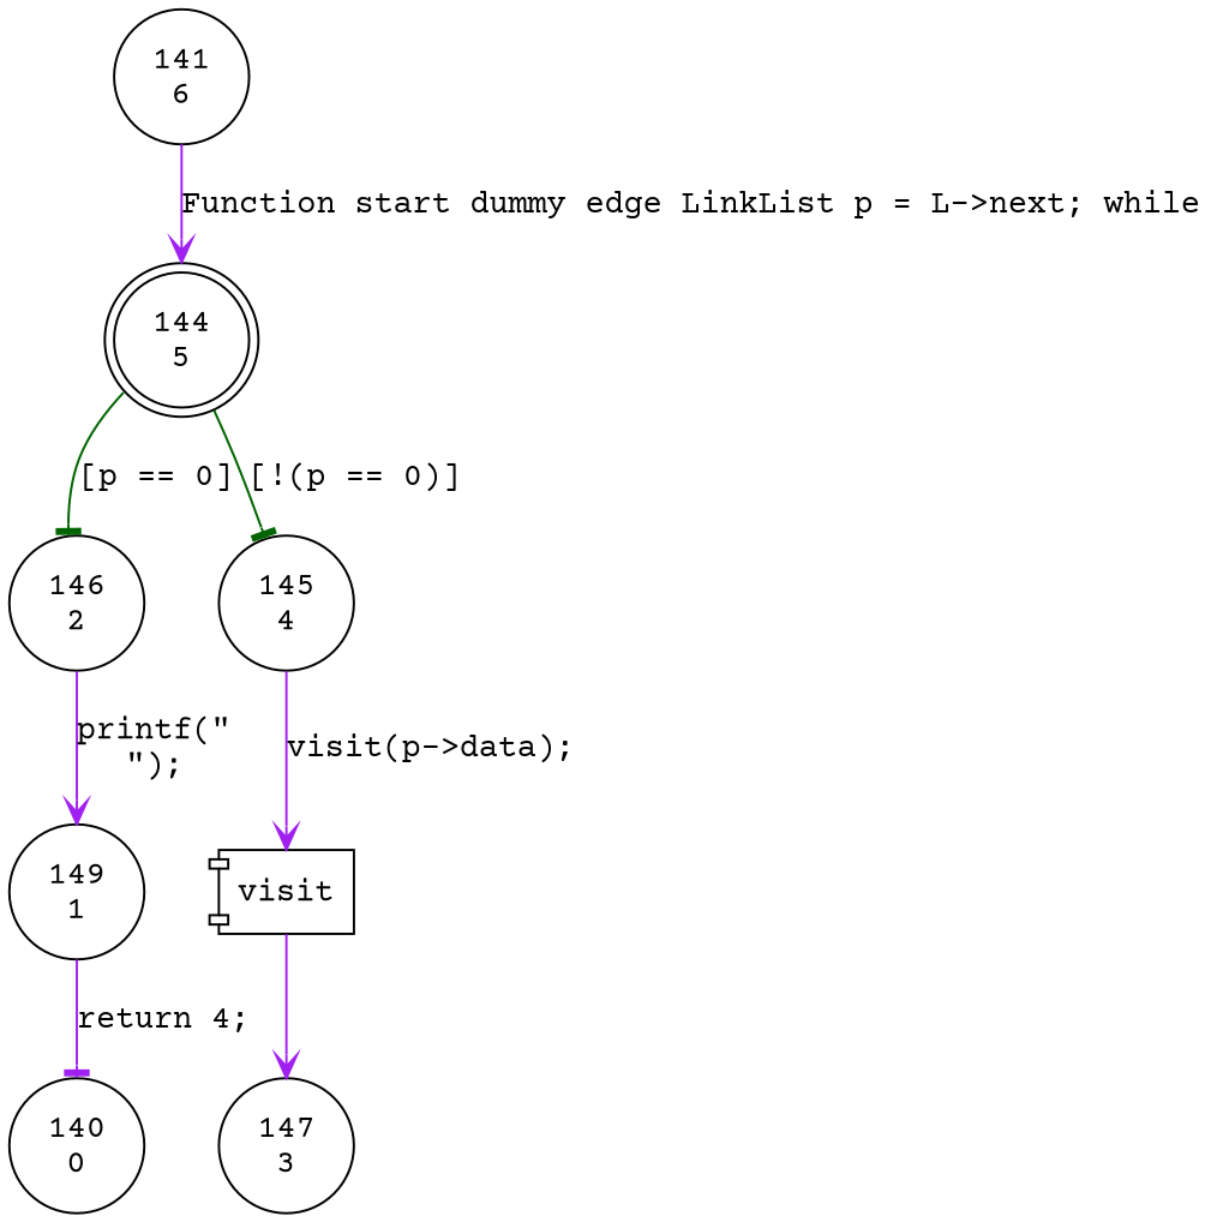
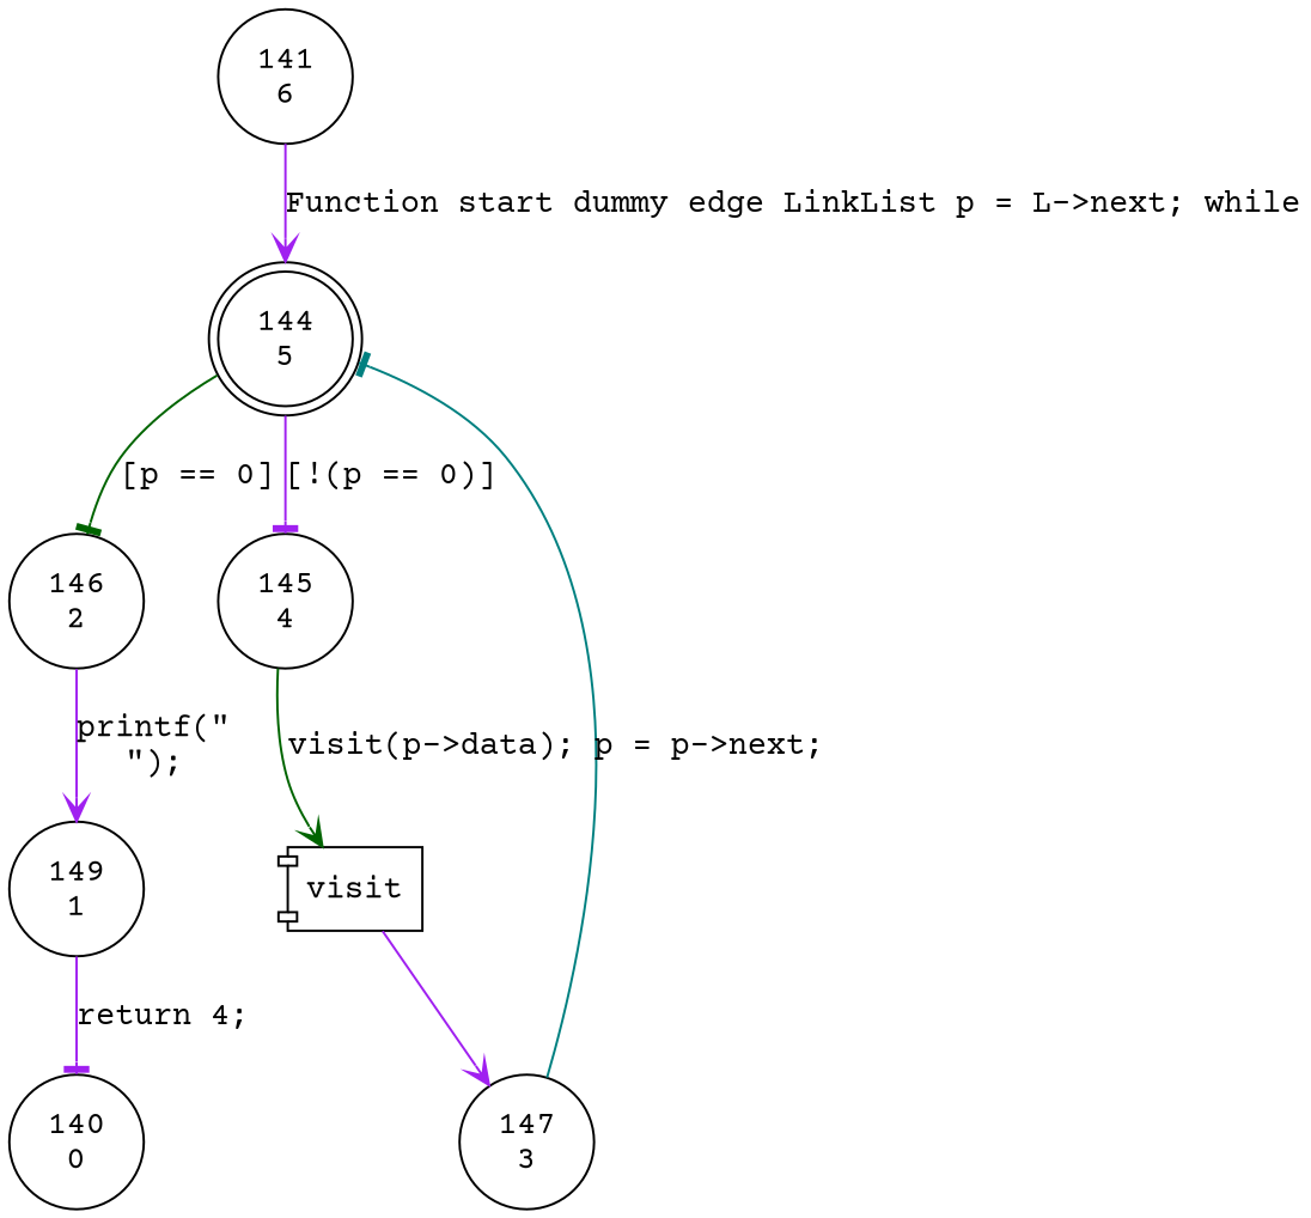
  digraph {
    fontname="Courier Prime"
    node [fontname="Courier Prime" shape=circle]
    edge [arrowhead=tee color=purple fontname="Courier Prime"]
    n1 [label="144\n5" shape=doublecircle]
    n2 [label="146\n2"]
    n3 [label="145\n4"]
    n4 [label="149\n1"]
    n5 [label=visit shape=component]
    n6 [label="140\n0"]
    n7 [label="147\n3"]
    n8 [label="141\n6"]
    n1 -> n2 [color=darkgreen label="[p == 0]"]
-   n1 -> n3 [color=darkgreen label="[!(p == 0)]"]
+   n1 -> n3 [label="[!(p == 0)]"]
    n2 -> n4 [arrowhead=vee label="printf(\"\n\");"]
-   n3 -> n5 [arrowhead=vee label="visit(p->data);"]
+   n3 -> n5 [arrowhead=vee color=darkgreen label="visit(p->data);"]
    n4 -> n6 [label="return 4;"]
    n5 -> n7 [arrowhead=vee]
+   n7 -> n1 [color=teal label="p = p->next; "]
    n8 -> n1 [arrowhead=vee label="Function start dummy edge LinkList p = L->next; while"]
  }
